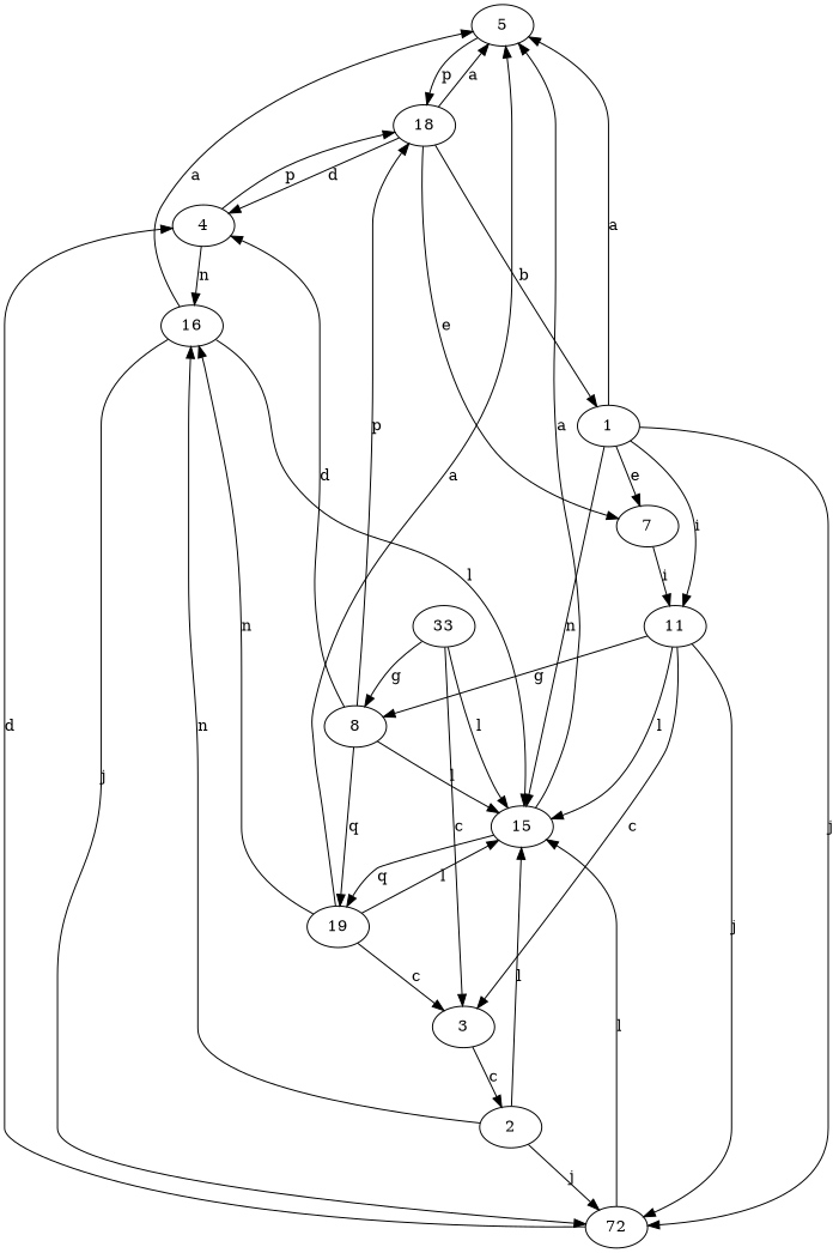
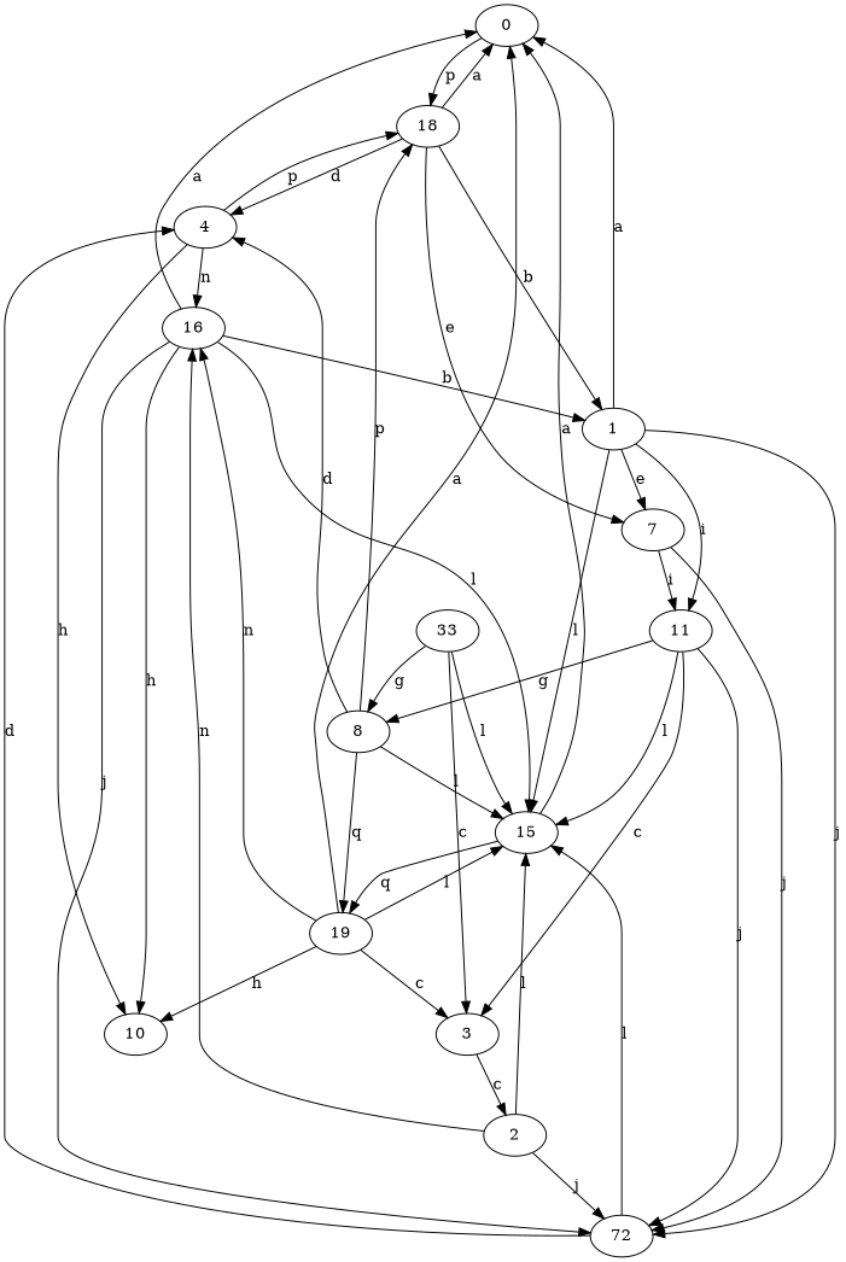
  strict digraph {
-   0 [label=5]
+   0
    18
    1
    n4 [label=7]
    4
    11
    n7 [label=72]
    15
    3
    8
    19
    2
    16
+   10
    n15 [label=33]
    0 -> 18 [label=p]
    18 -> 0 [label=a]
    18 -> 1 [label=b]
    18 -> n4 [label=e]
    18 -> 4 [label=d]
    1 -> 0 [label=a]
    1 -> n4 [label=e]
    1 -> 11 [label=i]
    1 -> n7 [label=j]
-   1 -> 15 [label=n]
+   1 -> 15 [label=l]
    n4 -> 11 [label=i]
+   n4 -> n7 [label=j]
    4 -> 18 [label=p]
    4 -> 16 [label=n]
+   4 -> 10 [label=h]
    11 -> n7 [label=j]
    11 -> 15 [label=l]
    11 -> 3 [label=c]
    11 -> 8 [label=g]
    n7 -> 4 [label=d]
    n7 -> 15 [label=l]
    15 -> 0 [label=a]
    15 -> 19 [label=q]
    3 -> 2 [label=c]
    8 -> 18 [label=p]
    8 -> 4 [label=d]
    8 -> 15 [label=l]
    8 -> 19 [label=q]
    19 -> 0 [label=a]
    19 -> 15 [label=l]
    19 -> 3 [label=c]
    19 -> 16 [label=n]
+   19 -> 10 [label=h]
    2 -> n7 [label=j]
    2 -> 15 [label=l]
    2 -> 16 [label=n]
    16 -> 0 [label=a]
+   16 -> 1 [label=b]
    16 -> n7 [label=j]
    16 -> 15 [label=l]
+   16 -> 10 [label=h]
    n15 -> 15 [label=l]
    n15 -> 3 [label=c]
    n15 -> 8 [label=g]
  }
